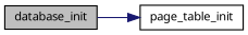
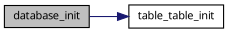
  digraph {
    rankdir=LR
    fontname="Noto Sans"
    node [color=black fontname="Noto Sans" fontsize=10 shape=record style=filled]
    n1 [fillcolor=grey75 fontcolor=black height=0.2 label=database_init width=0.4]
-   n2 [fillcolor=white height=0.2 label=page_table_init width=0.4]
+   n2 [fillcolor=white height=0.2 label=table_table_init width=0.4]
    n1 -> n2 [color=midnightblue fontname="Noto Sans" fontsize=10 labelfontname=Helvetica labelfontsize=10 style=solid]
  }
